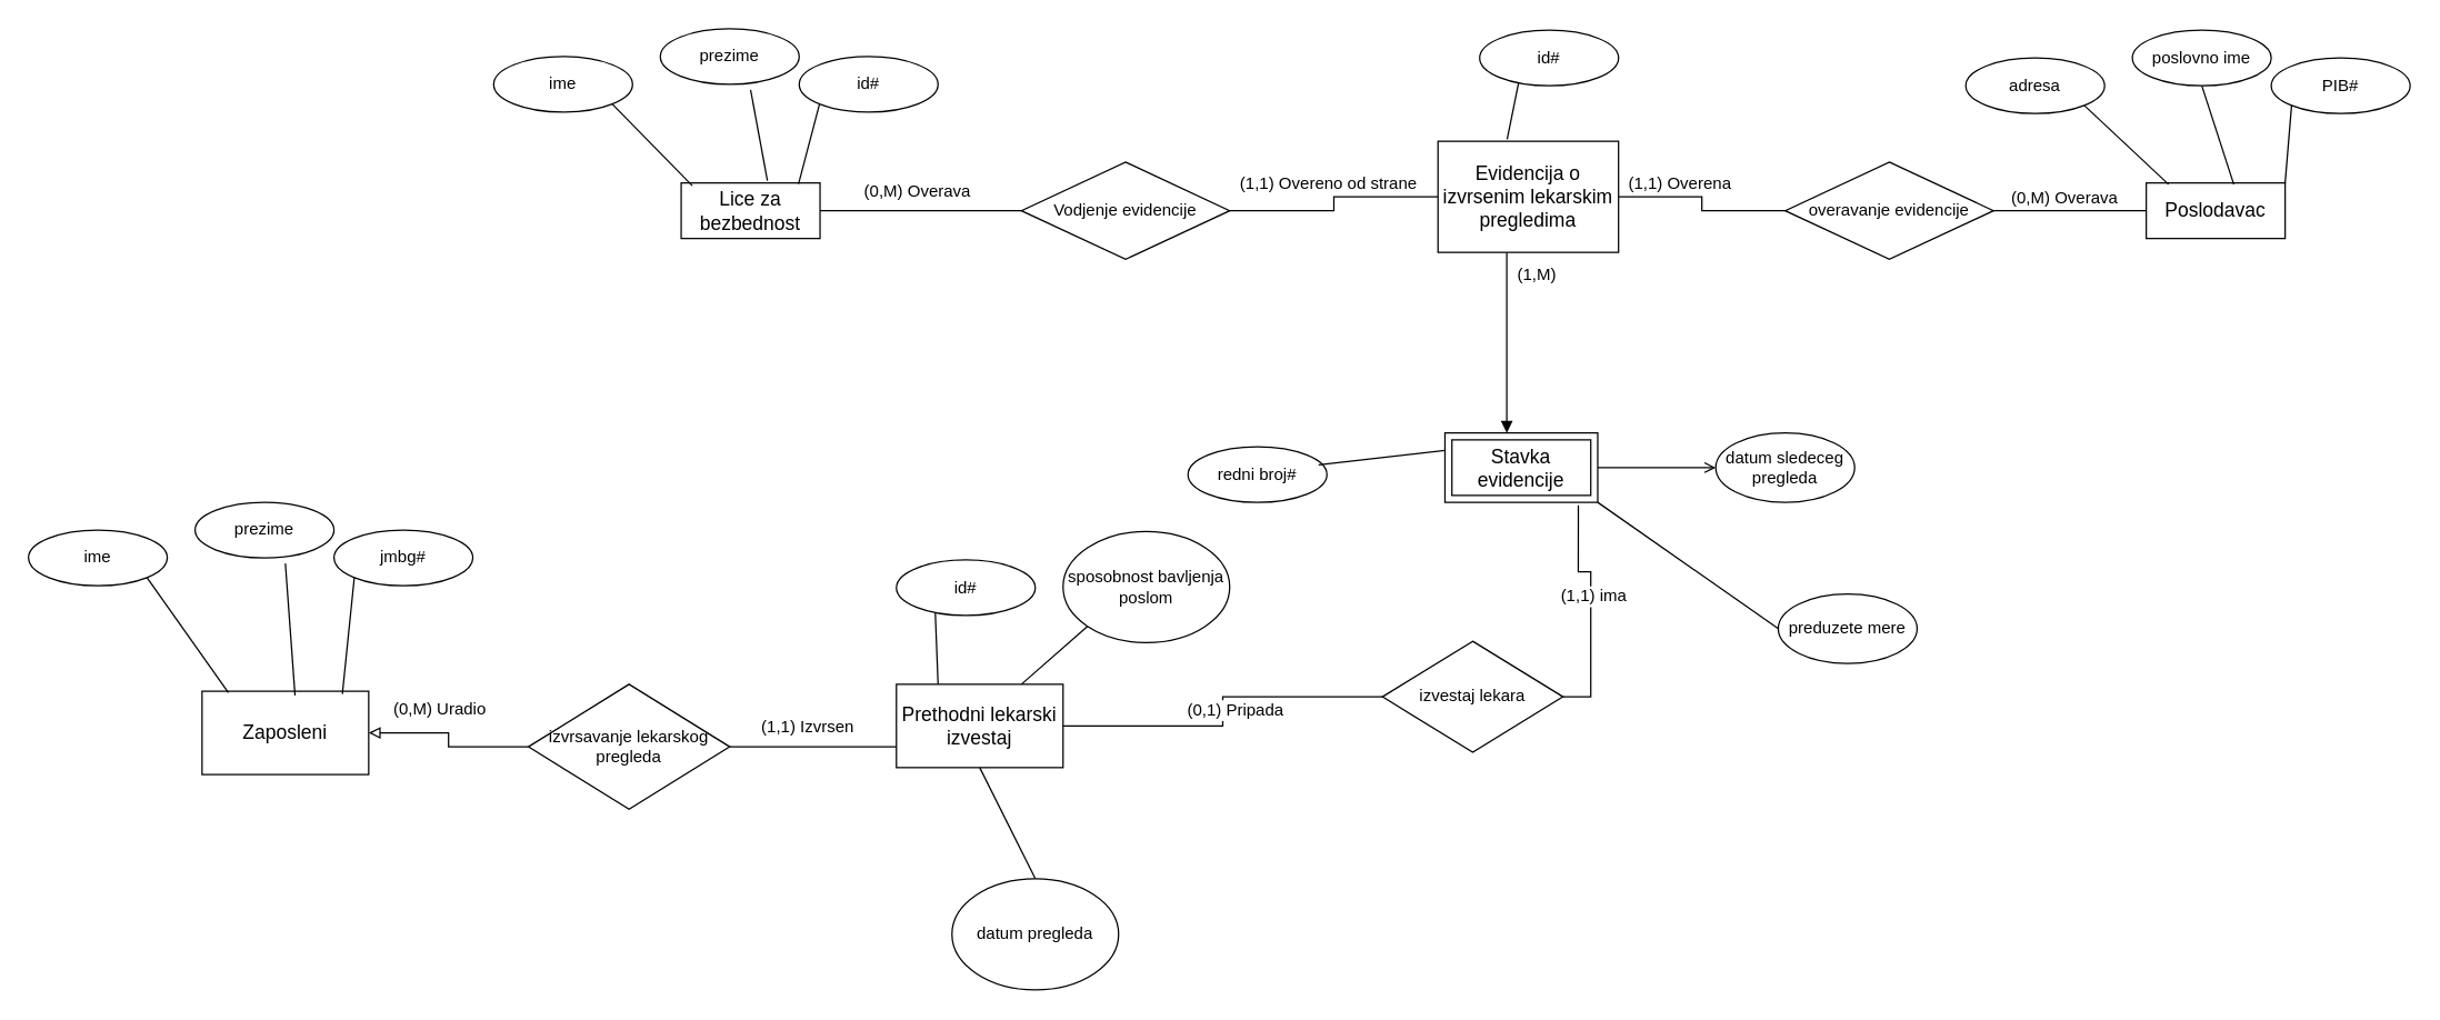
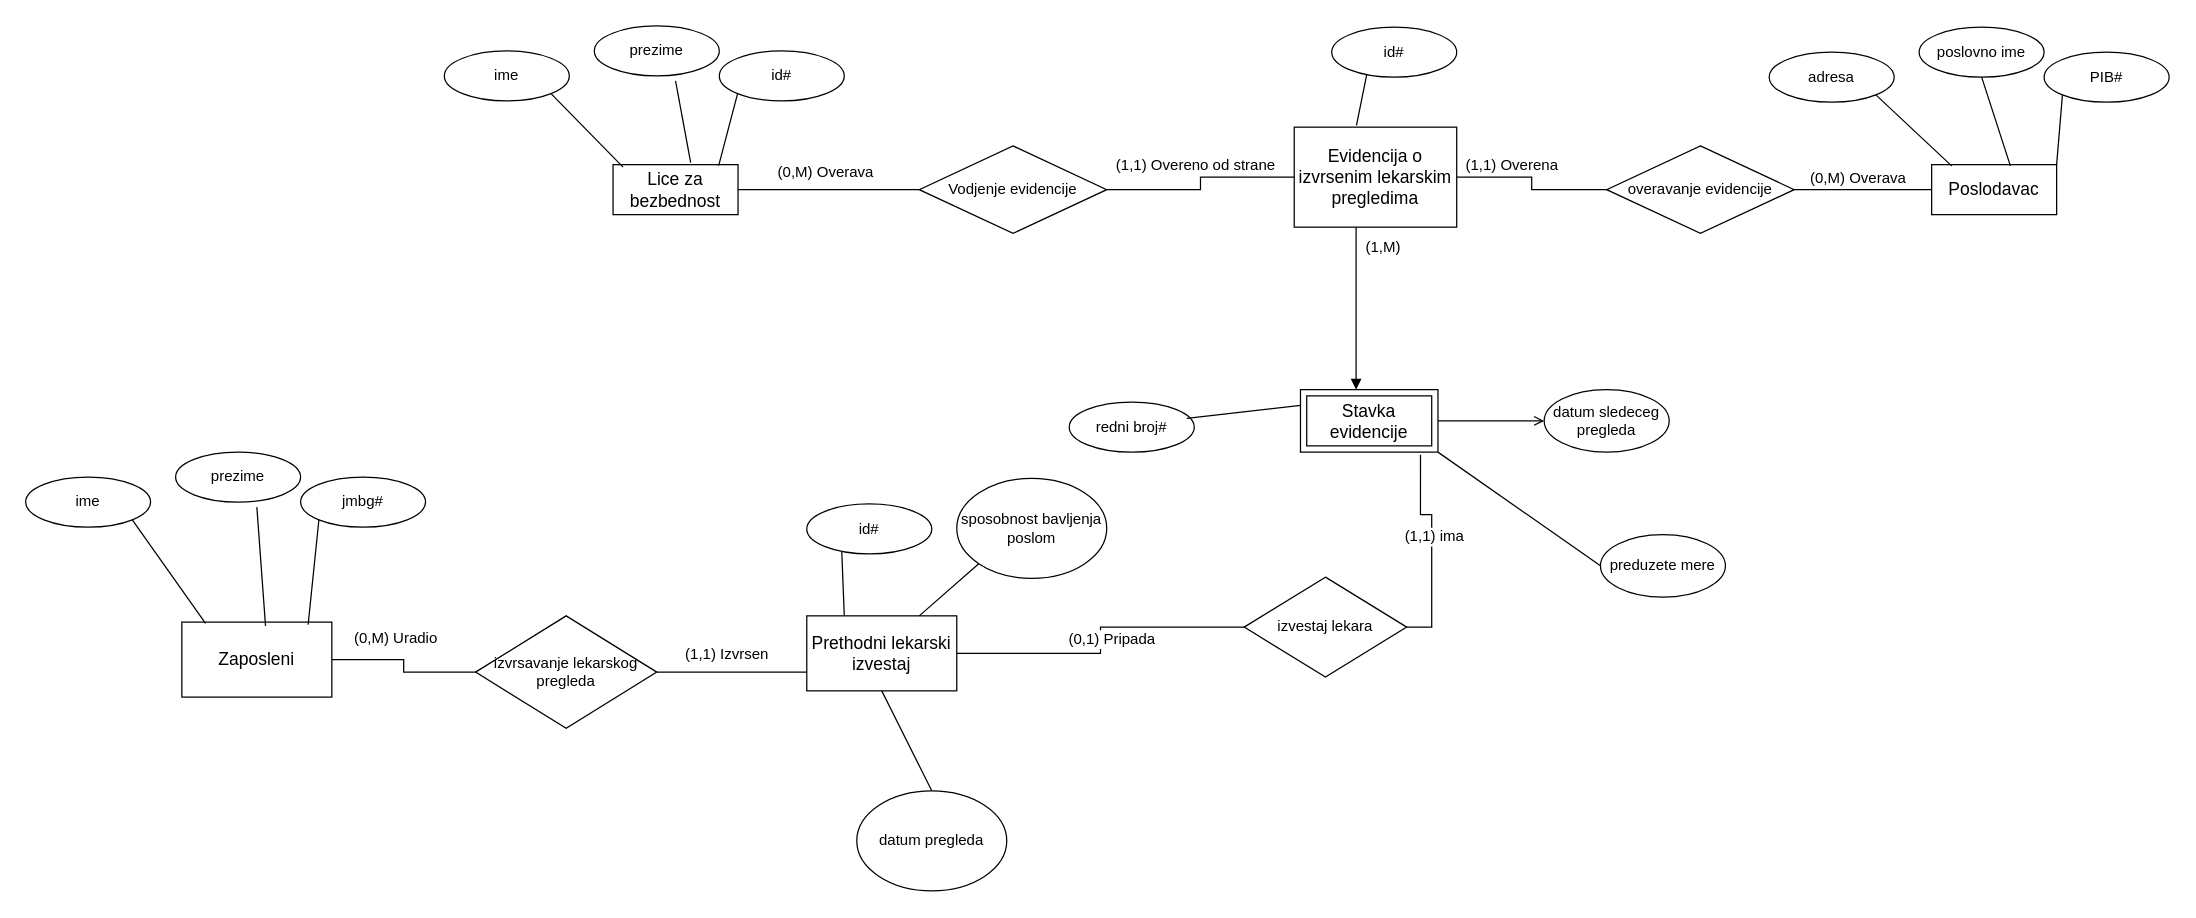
  <mxCell id="0" />
  <mxCell id="1" parent="0" />
  <mxCell id="2" value="" style="rounded=0;orthogonalLoop=1;jettySize=auto;html=1;exitX=0.5;exitY=1;exitDx=0;exitDy=0;endArrow=block;endFill=1;targetPerimeterSpacing=0;" parent="1" edge="1"><mxGeometry relative="1" as="geometry"><mxPoint x="1084.5" y="311" as="targetPoint" /><mxPoint x="1084.5" y="181" as="sourcePoint" /></mxGeometry></mxCell>
  <mxCell id="3" value="&lt;font style=&quot;font-size: 12px;&quot;&gt;(1,M)&lt;/font&gt;" style="edgeLabel;html=1;align=center;verticalAlign=middle;resizable=0;points=[];fontSize=12;" parent="2" vertex="1" connectable="0"><mxGeometry x="-0.769" y="3" relative="1" as="geometry"><mxPoint x="18" as="offset" /></mxGeometry></mxCell>
  <mxCell id="4" value="&lt;font style=&quot;font-size: 14px;&quot;&gt;Evidencija o izvrsenim lekarskim pregledima&lt;/font&gt;" style="rounded=0;whiteSpace=wrap;html=1;fontSize=14;" parent="1" vertex="1"><mxGeometry x="1035" y="101" width="130" height="80" as="geometry" /></mxCell>
  <mxCell id="5" style="rounded=0;orthogonalLoop=1;jettySize=auto;html=1;exitX=1;exitY=0.5;exitDx=0;exitDy=0;entryX=0;entryY=0.5;entryDx=0;entryDy=0;endArrow=open;endFill=0;" parent="1" source="6" target="59" edge="1"><mxGeometry relative="1" as="geometry" /></mxCell>
  <mxCell id="6" value="&lt;font style=&quot;font-size: 14px;&quot;&gt;Stavka evidencije&lt;/font&gt;" style="shape=ext;margin=3;double=1;whiteSpace=wrap;html=1;align=center;rounded=0;" parent="1" vertex="1"><mxGeometry x="1040" y="311" width="110" height="50" as="geometry" /></mxCell>
  <mxCell id="7" value="redni broj#" style="ellipse;whiteSpace=wrap;html=1;align=center;" parent="1" vertex="1"><mxGeometry x="855" y="321" width="100" height="40" as="geometry" /></mxCell>
  <mxCell id="8" value="" style="endArrow=none;html=1;rounded=0;entryX=0;entryY=0.25;entryDx=0;entryDy=0;exitX=0.94;exitY=0.325;exitDx=0;exitDy=0;exitPerimeter=0;" parent="1" source="7" target="6" edge="1"><mxGeometry width="50" height="50" relative="1" as="geometry"><mxPoint x="945" y="341" as="sourcePoint" /><mxPoint x="1000" y="289" as="targetPoint" /></mxGeometry></mxCell>
  <mxCell id="9" value="&lt;font style=&quot;font-size: 14px;&quot;&gt;Poslodavac&lt;/font&gt;" style="whiteSpace=wrap;html=1;align=center;" parent="1" vertex="1"><mxGeometry x="1545" y="131" width="100" height="40" as="geometry" /></mxCell>
  <mxCell id="10" value="" style="edgeStyle=orthogonalEdgeStyle;rounded=0;orthogonalLoop=1;jettySize=auto;html=1;endArrow=none;endFill=0;" parent="1" source="14" target="4" edge="1"><mxGeometry relative="1" as="geometry" /></mxCell>
  <mxCell id="11" value="&lt;font style=&quot;font-size: 12px;&quot;&gt;(1,1) Overena&lt;/font&gt;" style="edgeLabel;html=1;align=center;verticalAlign=middle;resizable=0;points=[];fontSize=12;" parent="10" vertex="1" connectable="0"><mxGeometry x="0.339" y="1" relative="1" as="geometry"><mxPoint y="-11" as="offset" /></mxGeometry></mxCell>
  <mxCell id="12" style="edgeStyle=orthogonalEdgeStyle;rounded=0;orthogonalLoop=1;jettySize=auto;html=1;exitX=1;exitY=0.5;exitDx=0;exitDy=0;entryX=0;entryY=0.5;entryDx=0;entryDy=0;endArrow=none;endFill=0;" parent="1" source="14" target="9" edge="1"><mxGeometry relative="1" as="geometry" /></mxCell>
  <mxCell id="13" value="(0,M) Overava" style="edgeLabel;html=1;align=center;verticalAlign=middle;resizable=0;points=[];fontSize=12;" parent="12" vertex="1" connectable="0"><mxGeometry x="-0.036" y="3" relative="1" as="geometry"><mxPoint x="-3" y="-7" as="offset" /></mxGeometry></mxCell>
  <mxCell id="14" value="overavanje evidencije" style="shape=rhombus;perimeter=rhombusPerimeter;whiteSpace=wrap;html=1;align=center;" parent="1" vertex="1"><mxGeometry x="1285" y="116" width="150" height="70" as="geometry" /></mxCell>
  <mxCell id="15" value="adresa" style="ellipse;whiteSpace=wrap;html=1;align=center;" parent="1" vertex="1"><mxGeometry x="1415" y="41" width="100" height="40" as="geometry" /></mxCell>
  <mxCell id="16" value="" style="endArrow=none;html=1;rounded=0;entryX=0.16;entryY=0.025;entryDx=0;entryDy=0;exitX=1;exitY=1;exitDx=0;exitDy=0;entryPerimeter=0;" parent="1" source="15" target="9" edge="1"><mxGeometry width="50" height="50" relative="1" as="geometry"><mxPoint x="1575" y="271" as="sourcePoint" /><mxPoint x="1630" y="219" as="targetPoint" /></mxGeometry></mxCell>
  <mxCell id="17" value="PIB#" style="ellipse;whiteSpace=wrap;html=1;align=center;" parent="1" vertex="1"><mxGeometry x="1635" y="41" width="100" height="40" as="geometry" /></mxCell>
  <mxCell id="18" value="" style="endArrow=none;html=1;rounded=0;entryX=1;entryY=0;entryDx=0;entryDy=0;exitX=0;exitY=1;exitDx=0;exitDy=0;" parent="1" source="17" target="9" edge="1"><mxGeometry width="50" height="50" relative="1" as="geometry"><mxPoint x="1535" y="201" as="sourcePoint" /><mxPoint x="1630" y="194" as="targetPoint" /></mxGeometry></mxCell>
  <mxCell id="19" value="poslovno ime" style="ellipse;whiteSpace=wrap;html=1;align=center;" parent="1" vertex="1"><mxGeometry x="1535" y="21" width="100" height="40" as="geometry" /></mxCell>
  <mxCell id="20" value="" style="endArrow=none;html=1;rounded=0;entryX=0.63;entryY=0.025;entryDx=0;entryDy=0;exitX=0.5;exitY=1;exitDx=0;exitDy=0;entryPerimeter=0;" parent="1" source="19" target="9" edge="1"><mxGeometry width="50" height="50" relative="1" as="geometry"><mxPoint x="1695" y="261" as="sourcePoint" /><mxPoint x="1790" y="244" as="targetPoint" /></mxGeometry></mxCell>
  <mxCell id="21" value="id#" style="ellipse;whiteSpace=wrap;html=1;align=center;" parent="1" vertex="1"><mxGeometry x="1065" y="21" width="100" height="40" as="geometry" /></mxCell>
  <mxCell id="22" value="" style="endArrow=none;html=1;rounded=0;entryX=0.383;entryY=-0.017;entryDx=0;entryDy=0;exitX=0.28;exitY=0.95;exitDx=0;exitDy=0;entryPerimeter=0;exitPerimeter=0;" parent="1" source="21" target="4" edge="1"><mxGeometry width="50" height="50" relative="1" as="geometry"><mxPoint x="1135" y="260" as="sourcePoint" /><mxPoint x="1121" y="121" as="targetPoint" /></mxGeometry></mxCell>
  <mxCell id="23" style="edgeStyle=orthogonalEdgeStyle;rounded=0;orthogonalLoop=1;jettySize=auto;html=1;exitX=1;exitY=0.5;exitDx=0;exitDy=0;entryX=0;entryY=0.5;entryDx=0;entryDy=0;endArrow=none;endFill=0;" parent="1" source="26" target="4" edge="1"><mxGeometry relative="1" as="geometry"><mxPoint x="995" y="146" as="targetPoint" /></mxGeometry></mxCell>
  <mxCell id="24" value="(1,1) Overeno od strane" style="edgeLabel;html=1;align=center;verticalAlign=middle;resizable=0;points=[];fontSize=12;" parent="23" vertex="1" connectable="0"><mxGeometry x="-0.036" y="3" relative="1" as="geometry"><mxPoint x="-2" y="-18" as="offset" /></mxGeometry></mxCell>
  <mxCell id="25" style="edgeStyle=orthogonalEdgeStyle;rounded=0;orthogonalLoop=1;jettySize=auto;html=1;exitX=0;exitY=0.5;exitDx=0;exitDy=0;endArrow=none;endFill=0;entryX=1;entryY=0.5;entryDx=0;entryDy=0;" parent="1" source="26" target="28" edge="1"><mxGeometry relative="1" as="geometry"><mxPoint x="585" y="151" as="targetPoint" /></mxGeometry></mxCell>
  <mxCell id="26" value="Vodjenje evidencije" style="shape=rhombus;perimeter=rhombusPerimeter;whiteSpace=wrap;html=1;align=center;" parent="1" vertex="1"><mxGeometry x="735" y="116" width="150" height="70" as="geometry" /></mxCell>
  <mxCell id="27" value="(0,M) Overava" style="edgeLabel;html=1;align=center;verticalAlign=middle;resizable=0;points=[];fontSize=12;" parent="1" vertex="1" connectable="0"><mxGeometry x="665.005" y="141" as="geometry"><mxPoint x="-6" y="-5" as="offset" /></mxGeometry></mxCell>
  <mxCell id="28" value="&lt;font style=&quot;font-size: 14px;&quot;&gt;Lice za bezbednost&lt;/font&gt;" style="whiteSpace=wrap;html=1;align=center;" parent="1" vertex="1"><mxGeometry x="490" y="131" width="100" height="40" as="geometry" /></mxCell>
  <mxCell id="29" value="ime" style="ellipse;whiteSpace=wrap;html=1;align=center;" parent="1" vertex="1"><mxGeometry x="355" y="40" width="100" height="40" as="geometry" /></mxCell>
  <mxCell id="30" value="" style="endArrow=none;html=1;rounded=0;entryX=0.08;entryY=0.049;entryDx=0;entryDy=0;exitX=1;exitY=1;exitDx=0;exitDy=0;entryPerimeter=0;" parent="1" source="29" target="28" edge="1"><mxGeometry width="50" height="50" relative="1" as="geometry"><mxPoint x="515" y="270" as="sourcePoint" /><mxPoint x="501" y="131" as="targetPoint" /></mxGeometry></mxCell>
  <mxCell id="31" value="id#" style="ellipse;whiteSpace=wrap;html=1;align=center;" parent="1" vertex="1"><mxGeometry x="575" y="40" width="100" height="40" as="geometry" /></mxCell>
  <mxCell id="32" value="" style="endArrow=none;html=1;rounded=0;entryX=0.845;entryY=0.019;entryDx=0;entryDy=0;exitX=0;exitY=1;exitDx=0;exitDy=0;entryPerimeter=0;" parent="1" source="31" target="28" edge="1"><mxGeometry width="50" height="50" relative="1" as="geometry"><mxPoint x="475" y="200" as="sourcePoint" /><mxPoint x="585" y="130" as="targetPoint" /></mxGeometry></mxCell>
  <mxCell id="33" value="prezime" style="ellipse;whiteSpace=wrap;html=1;align=center;" parent="1" vertex="1"><mxGeometry x="475" y="20" width="100" height="40" as="geometry" /></mxCell>
  <mxCell id="34" value="" style="endArrow=none;html=1;rounded=0;entryX=0.621;entryY=-0.04;entryDx=0;entryDy=0;exitX=0.65;exitY=1.1;exitDx=0;exitDy=0;exitPerimeter=0;entryPerimeter=0;" parent="1" source="33" target="28" edge="1"><mxGeometry width="50" height="50" relative="1" as="geometry"><mxPoint x="635" y="260" as="sourcePoint" /><mxPoint x="548" y="131" as="targetPoint" /></mxGeometry></mxCell>
  <mxCell id="35" style="edgeStyle=orthogonalEdgeStyle;rounded=0;orthogonalLoop=1;jettySize=auto;html=1;exitX=1;exitY=0.5;exitDx=0;exitDy=0;entryX=0;entryY=0.5;entryDx=0;entryDy=0;endArrow=none;endFill=0;" parent="1" source="40" target="36" edge="1"><mxGeometry relative="1" as="geometry"><mxPoint x="775" y="531" as="sourcePoint" /></mxGeometry></mxCell>
  <mxCell id="36" value="izvestaj lekara" style="rhombus;whiteSpace=wrap;html=1;" parent="1" vertex="1"><mxGeometry x="995" y="461" width="130" height="80" as="geometry" /></mxCell>
  <mxCell id="37" style="edgeStyle=orthogonalEdgeStyle;rounded=0;orthogonalLoop=1;jettySize=auto;html=1;exitX=1;exitY=0.5;exitDx=0;exitDy=0;entryX=0.873;entryY=1.04;entryDx=0;entryDy=0;entryPerimeter=0;endArrow=none;endFill=0;" parent="1" source="36" target="6" edge="1"><mxGeometry relative="1" as="geometry" /></mxCell>
  <mxCell id="38" value="(0,1) Pripada" style="edgeLabel;html=1;align=center;verticalAlign=middle;resizable=0;points=[];fontSize=12;" parent="1" vertex="1" connectable="0"><mxGeometry x="905.005" y="511" as="geometry"><mxPoint x="-17" y="-1" as="offset" /></mxGeometry></mxCell>
  <mxCell id="39" value="(1,1) ima" style="edgeLabel;html=1;align=center;verticalAlign=middle;resizable=0;points=[];fontSize=12;" parent="1" vertex="1" connectable="0"><mxGeometry x="1165.005" y="431" as="geometry"><mxPoint x="-19" y="-3" as="offset" /></mxGeometry></mxCell>
  <mxCell id="40" value="Prethodni lekarski izvestaj" style="rounded=0;whiteSpace=wrap;html=1;fontSize=14;" parent="1" vertex="1"><mxGeometry x="645" y="492" width="120" height="60" as="geometry" /></mxCell>
  <mxCell id="41" value="id#" style="ellipse;whiteSpace=wrap;html=1;align=center;" parent="1" vertex="1"><mxGeometry x="645" y="402.5" width="100" height="40" as="geometry" /></mxCell>
  <mxCell id="42" value="" style="endArrow=none;html=1;rounded=0;entryX=0.25;entryY=0;entryDx=0;entryDy=0;exitX=0.28;exitY=0.95;exitDx=0;exitDy=0;exitPerimeter=0;" parent="1" source="41" target="40" edge="1"><mxGeometry width="50" height="50" relative="1" as="geometry"><mxPoint x="715" y="641.5" as="sourcePoint" /><mxPoint x="665" y="481.5" as="targetPoint" /></mxGeometry></mxCell>
  <mxCell id="43" value="Zaposleni" style="rounded=0;whiteSpace=wrap;html=1;fontSize=14;" parent="1" vertex="1"><mxGeometry x="145" y="497" width="120" height="60" as="geometry" /></mxCell>
- <mxCell id="44" value="" style="edgeStyle=orthogonalEdgeStyle;rounded=0;orthogonalLoop=1;jettySize=auto;html=1;endArrow=block;endFill=0;entryX=1;entryY=0.5;entryDx=0;entryDy=0;" parent="1" source="48" target="43" edge="1"><mxGeometry relative="1" as="geometry"><mxPoint x="300" y="533" as="targetPoint" /></mxGeometry></mxCell>
+ <mxCell id="44" value="" style="edgeStyle=orthogonalEdgeStyle;rounded=0;orthogonalLoop=1;jettySize=auto;html=1;endArrow=none;endFill=0;entryX=1;entryY=0.5;entryDx=0;entryDy=0;" parent="1" source="48" target="43" edge="1"><mxGeometry relative="1" as="geometry"><mxPoint x="300" y="533" as="targetPoint" /></mxGeometry></mxCell>
  <mxCell id="45" value="&lt;font style=&quot;font-size: 12px;&quot;&gt;(1,1) Izvrsen&lt;/font&gt;" style="edgeLabel;html=1;align=center;verticalAlign=middle;resizable=0;points=[];fontSize=12;" parent="44" vertex="1" connectable="0"><mxGeometry x="0.339" y="1" relative="1" as="geometry"><mxPoint x="274" y="-6" as="offset" /></mxGeometry></mxCell>
  <mxCell id="46" style="edgeStyle=orthogonalEdgeStyle;rounded=0;orthogonalLoop=1;jettySize=auto;html=1;exitX=1;exitY=0.5;exitDx=0;exitDy=0;entryX=0;entryY=0.75;entryDx=0;entryDy=0;endArrow=none;endFill=0;" parent="1" source="48" target="40" edge="1"><mxGeometry relative="1" as="geometry"><mxPoint x="630" y="538" as="targetPoint" /></mxGeometry></mxCell>
  <mxCell id="47" value="(0,M) Uradio" style="edgeLabel;html=1;align=center;verticalAlign=middle;resizable=0;points=[];fontSize=12;" parent="46" vertex="1" connectable="0"><mxGeometry x="-0.036" y="3" relative="1" as="geometry"><mxPoint x="-268" y="-25" as="offset" /></mxGeometry></mxCell>
  <mxCell id="48" value="izvrsavanje lekarskog pregleda" style="shape=rhombus;perimeter=rhombusPerimeter;align=center;whiteSpace=wrap;html=1;spacingTop=0;spacing=2;spacingRight=2;spacingLeft=2;" parent="1" vertex="1"><mxGeometry x="380" y="492" width="145" height="90" as="geometry" /></mxCell>
  <mxCell id="49" value="ime" style="ellipse;whiteSpace=wrap;html=1;align=center;" parent="1" vertex="1"><mxGeometry x="20" y="381" width="100" height="40" as="geometry" /></mxCell>
  <mxCell id="50" value="" style="endArrow=none;html=1;rounded=0;entryX=0.158;entryY=0.017;entryDx=0;entryDy=0;exitX=1;exitY=1;exitDx=0;exitDy=0;entryPerimeter=0;" parent="1" source="49" target="43" edge="1"><mxGeometry width="50" height="50" relative="1" as="geometry"><mxPoint x="180" y="611" as="sourcePoint" /><mxPoint x="163" y="474" as="targetPoint" /></mxGeometry></mxCell>
  <mxCell id="51" value="jmbg#" style="ellipse;whiteSpace=wrap;html=1;align=center;" parent="1" vertex="1"><mxGeometry x="240" y="381" width="100" height="40" as="geometry" /></mxCell>
  <mxCell id="52" value="" style="endArrow=none;html=1;rounded=0;entryX=0.842;entryY=0.033;entryDx=0;entryDy=0;exitX=0;exitY=1;exitDx=0;exitDy=0;entryPerimeter=0;" parent="1" source="51" target="43" edge="1"><mxGeometry width="50" height="50" relative="1" as="geometry"><mxPoint x="140" y="541" as="sourcePoint" /><mxPoint x="240" y="473" as="targetPoint" /></mxGeometry></mxCell>
  <mxCell id="53" value="prezime" style="ellipse;whiteSpace=wrap;html=1;align=center;" parent="1" vertex="1"><mxGeometry x="140" y="361" width="100" height="40" as="geometry" /></mxCell>
  <mxCell id="54" value="" style="endArrow=none;html=1;rounded=0;entryX=0.558;entryY=0.05;entryDx=0;entryDy=0;exitX=0.65;exitY=1.1;exitDx=0;exitDy=0;exitPerimeter=0;entryPerimeter=0;" parent="1" source="53" target="43" edge="1"><mxGeometry width="50" height="50" relative="1" as="geometry"><mxPoint x="300" y="601" as="sourcePoint" /><mxPoint x="217" y="470" as="targetPoint" /></mxGeometry></mxCell>
  <mxCell id="55" value="datum pregleda" style="ellipse;whiteSpace=wrap;html=1;" parent="1" vertex="1"><mxGeometry x="685" y="632" width="120" height="80" as="geometry" /></mxCell>
  <mxCell id="56" style="rounded=0;orthogonalLoop=1;jettySize=auto;html=1;exitX=0.5;exitY=0;exitDx=0;exitDy=0;entryX=0.5;entryY=1;entryDx=0;entryDy=0;endArrow=none;endFill=0;" parent="1" source="55" target="40" edge="1"><mxGeometry relative="1" as="geometry"><mxPoint x="775" y="557" as="targetPoint" /></mxGeometry></mxCell>
  <mxCell id="57" style="rounded=0;orthogonalLoop=1;jettySize=auto;html=1;exitX=0;exitY=1;exitDx=0;exitDy=0;entryX=0.75;entryY=0;entryDx=0;entryDy=0;endArrow=none;endFill=0;" parent="1" source="58" target="40" edge="1"><mxGeometry relative="1" as="geometry" /></mxCell>
  <mxCell id="58" value="sposobnost bavljenja poslom" style="ellipse;whiteSpace=wrap;html=1;" parent="1" vertex="1"><mxGeometry x="765" y="382" width="120" height="80" as="geometry" /></mxCell>
  <mxCell id="59" value="datum sledeceg pregleda" style="ellipse;whiteSpace=wrap;html=1;" parent="1" vertex="1"><mxGeometry x="1235" y="311" width="100" height="50" as="geometry" /></mxCell>
  <mxCell id="60" style="rounded=0;orthogonalLoop=1;jettySize=auto;html=1;exitX=1;exitY=1;exitDx=0;exitDy=0;entryX=0;entryY=0.5;entryDx=0;entryDy=0;endArrow=none;endFill=0;" parent="1" source="6" target="61" edge="1"><mxGeometry relative="1" as="geometry"><mxPoint x="1185" y="386" as="sourcePoint" /></mxGeometry></mxCell>
  <mxCell id="61" value="preduzete mere" style="ellipse;whiteSpace=wrap;html=1;" parent="1" vertex="1"><mxGeometry x="1280" y="427" width="100" height="50" as="geometry" /></mxCell>
